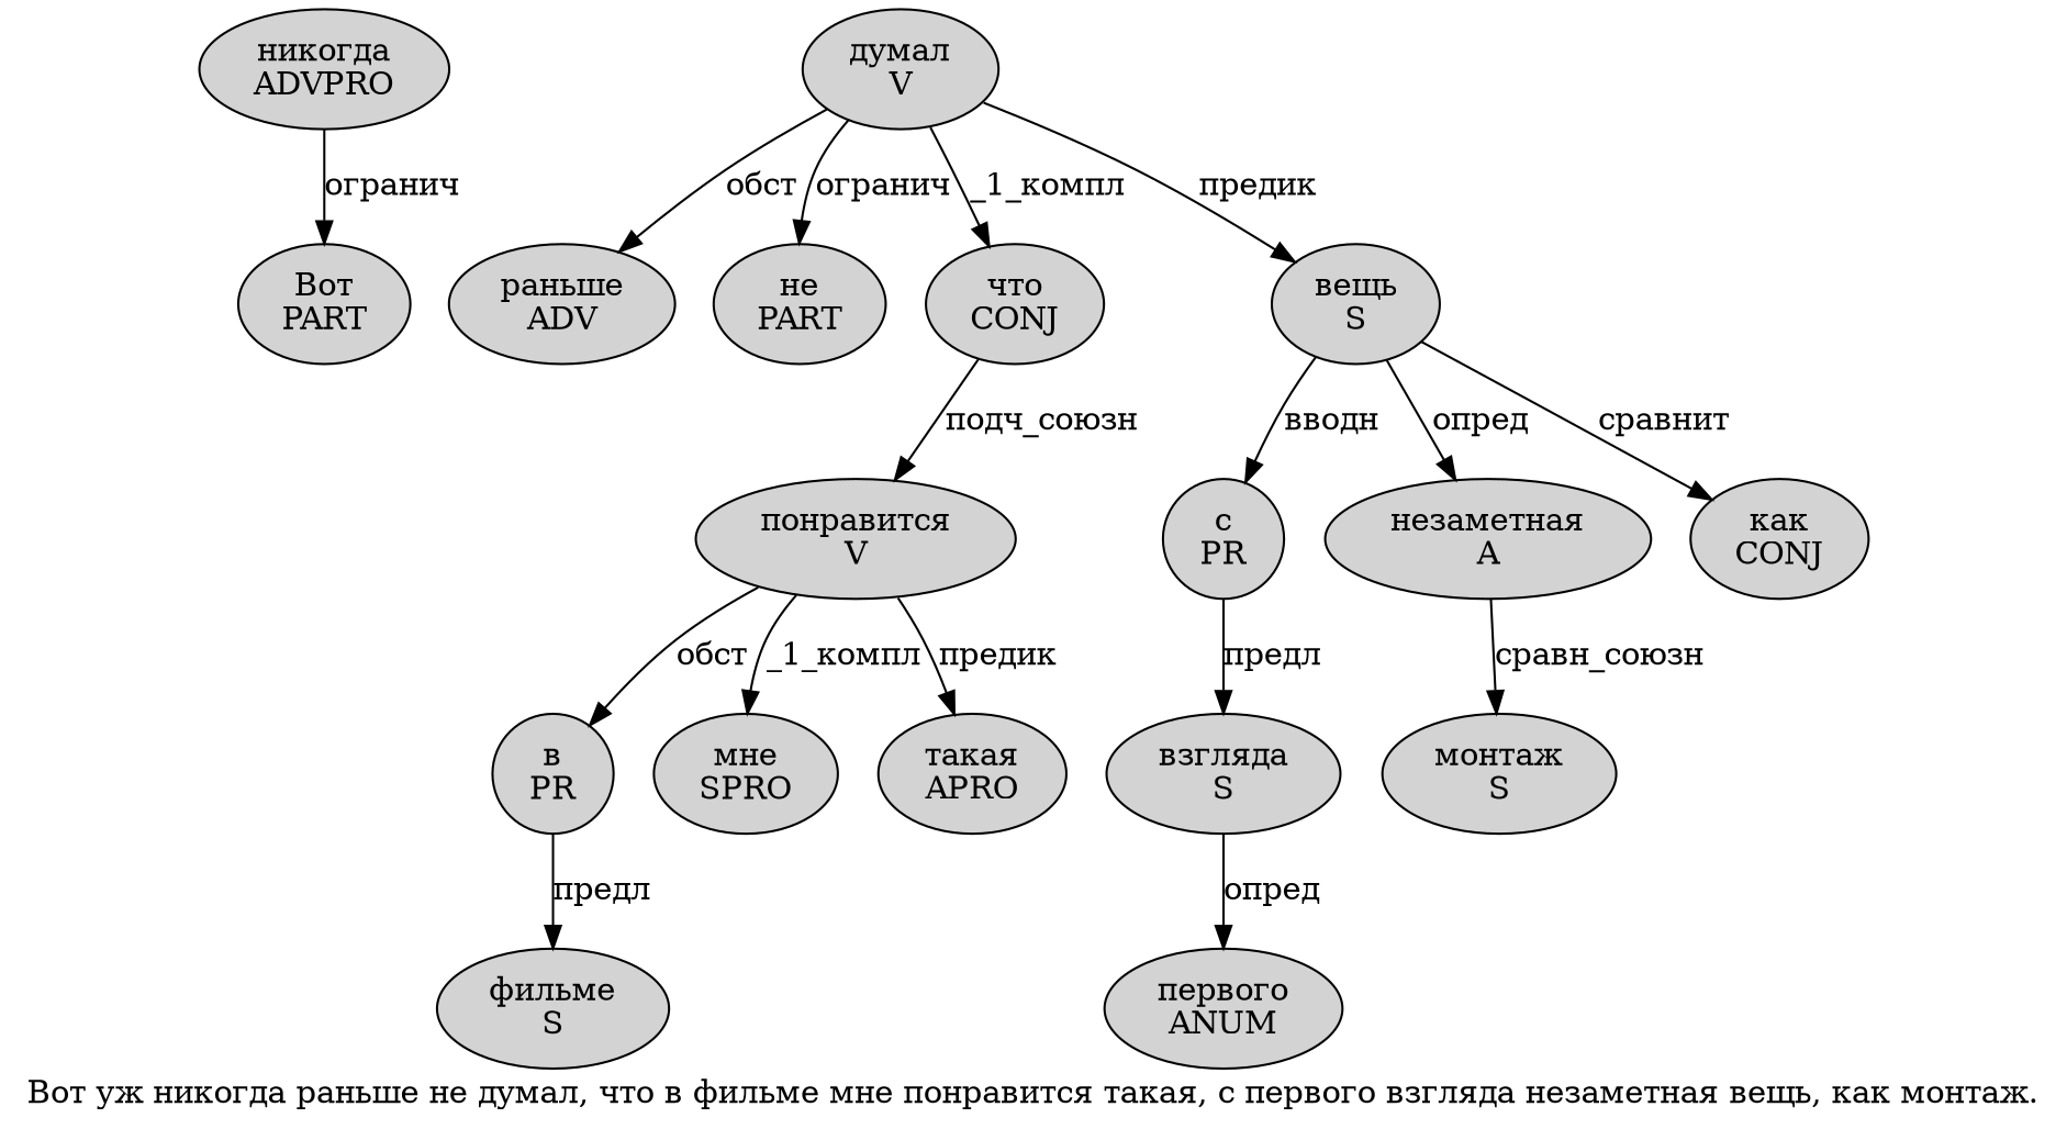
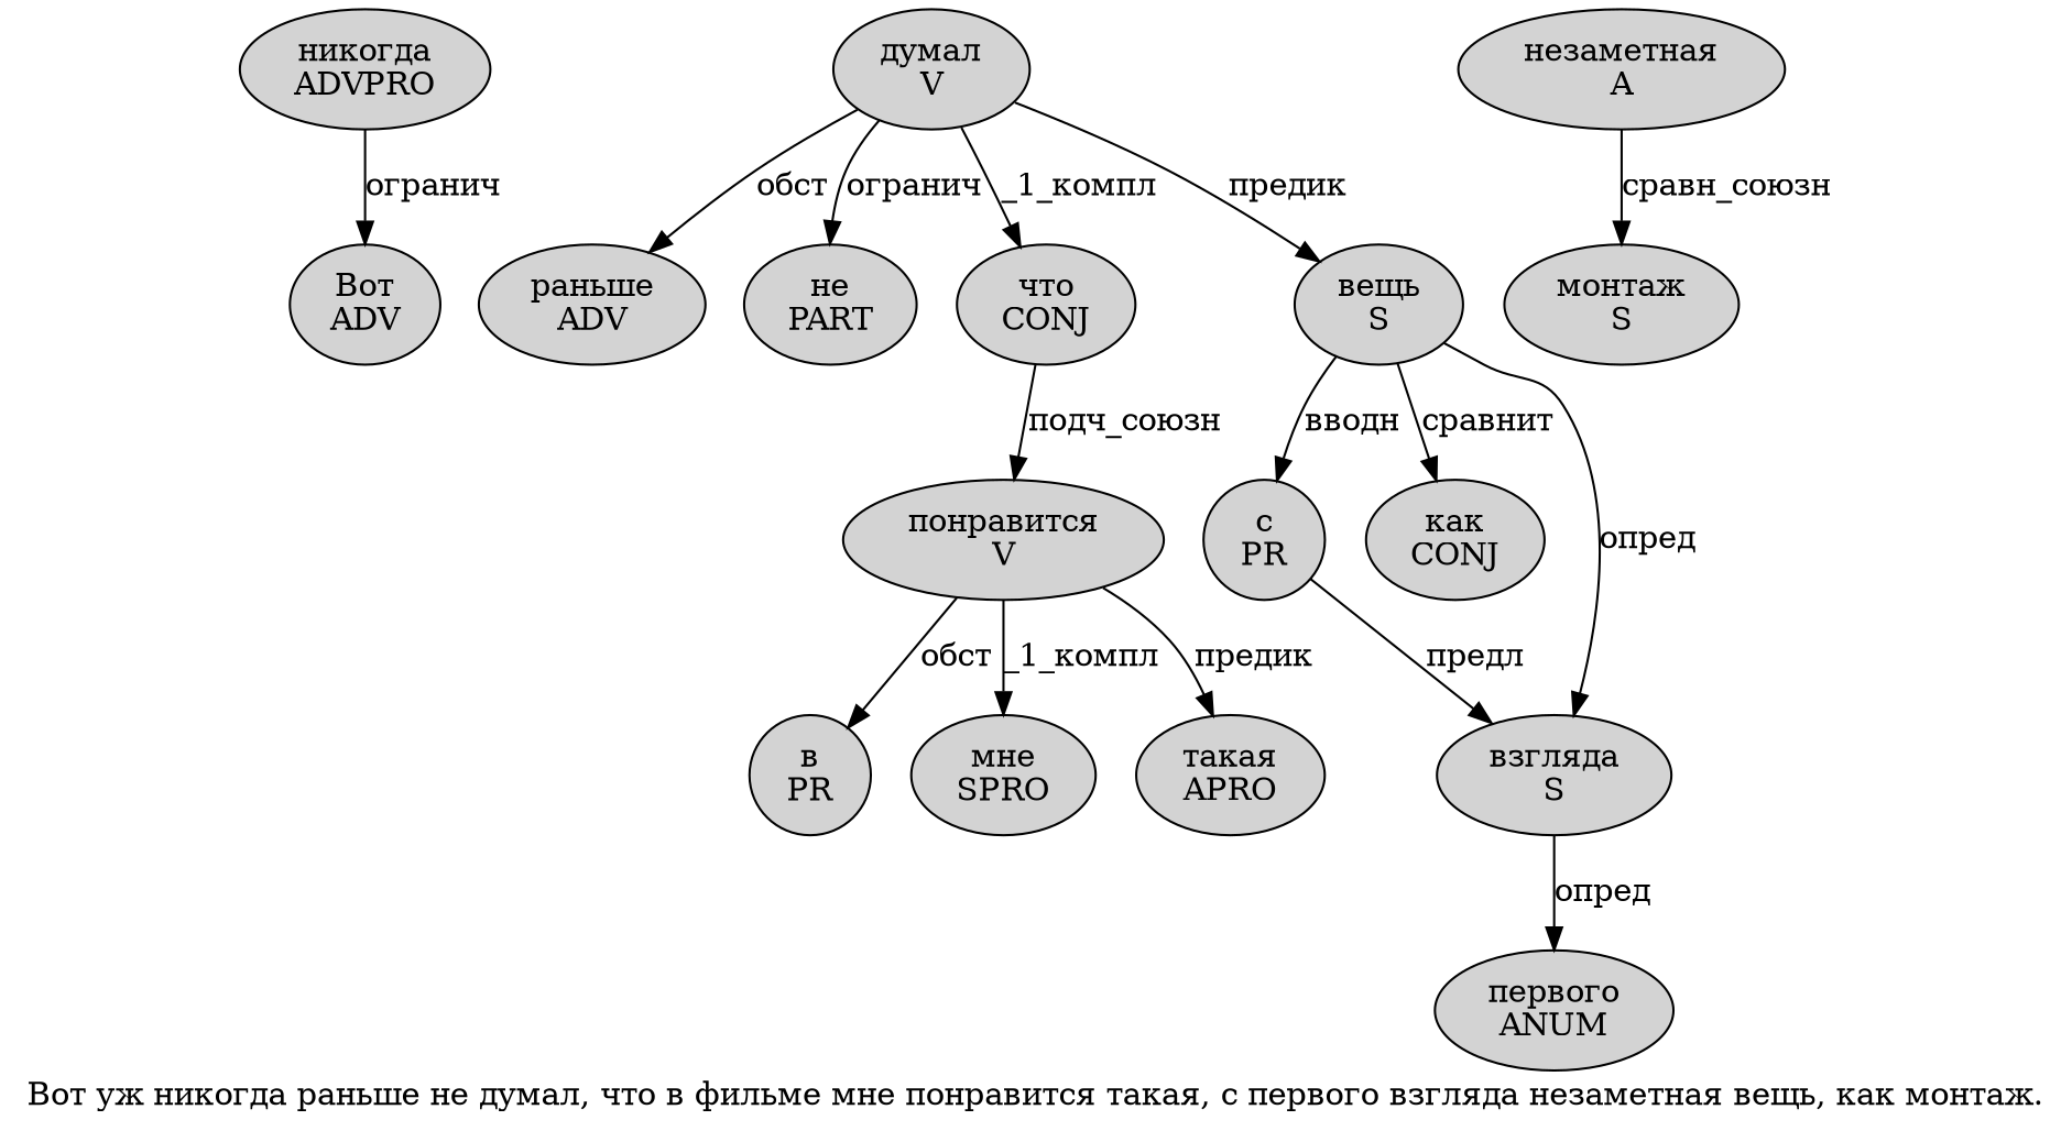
  digraph {
    label="Вот уж никогда раньше не думал, что в фильме мне понравится такая, с первого взгляда незаметная вещь, как монтаж."
    node [fillcolor=lightgray penwidth=1 shape=ellipse style=filled]
-   n1 [label="Вот\nPART"]
+   n1 [label="Вот\nADV"]
    n2 [label="никогда\nADVPRO"]
    n3 [label="раньше\nADV"]
    n4 [label="не\nPART"]
    n5 [label="думал\nV"]
    n6 [label="что\nCONJ"]
    n7 [label="вещь\nS"]
    n8 [label="понравится\nV"]
    n9 [label="с\nPR"]
    n10 [label="незаметная\nA"]
    n11 [label="как\nCONJ"]
    n12 [label="в\nPR"]
    n13 [label="мне\nSPRO"]
    n14 [label="такая\nAPRO"]
-   n15 [label="фильме\nS"]
    n16 [label="взгляда\nS"]
    n17 [label="первого\nANUM"]
    n18 [label="монтаж\nS"]
    n2 -> n1 [label="огранич"]
    n5 -> n3 [label="обст"]
    n5 -> n4 [label="огранич"]
    n5 -> n6 [label="_1_компл"]
    n5 -> n7 [label="предик"]
    n6 -> n8 [label="подч_союзн"]
    n7 -> n9 [label="вводн"]
-   n7 -> n10 [label="опред"]
+   n7 -> n16 [label="опред"]
    n7 -> n11 [label="сравнит"]
    n8 -> n12 [label="обст"]
    n8 -> n13 [label="_1_компл"]
    n8 -> n14 [label="предик"]
    n9 -> n16 [label="предл"]
    n10 -> n18 [label="сравн_союзн"]
-   n12 -> n15 [label="предл"]
    n16 -> n17 [label="опред"]
  }
